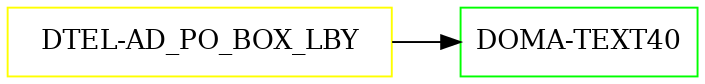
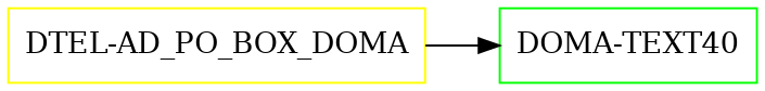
  digraph {
    rankdir=LR
    node [shape=box]
-   "DTEL-AD_PO_BOX_LBY" [color=yellow]
+   "DTEL-AD_PO_BOX_LBY" [color=yellow label="DTEL-AD_PO_BOX_DOMA"]
    "DOMA-TEXT40" [color=green]
    "DTEL-AD_PO_BOX_LBY" -> "DOMA-TEXT40"
  }
